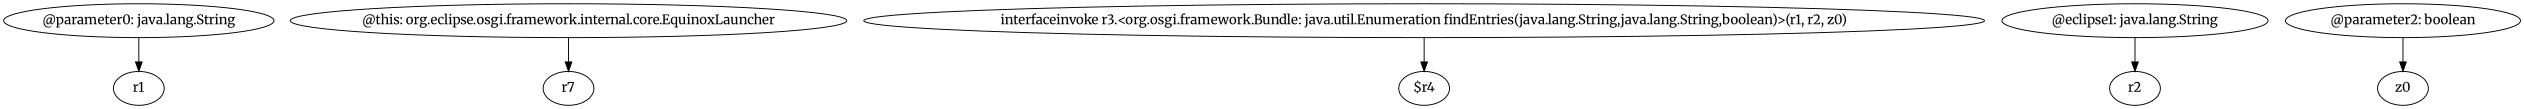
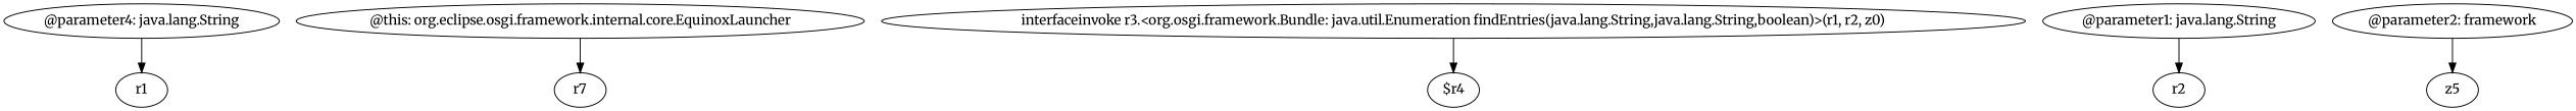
  digraph {
    fontname=Merriweather
    node [fontname=Merriweather]
    edge [fontname=Merriweather]
-   n1 [label="@parameter0: java.lang.String"]
+   n1 [label="@parameter4: java.lang.String"]
    n2 [label=r1]
    n3 [label="@this: org.eclipse.osgi.framework.internal.core.EquinoxLauncher"]
    n4 [label=r7]
    n5 [label="interfaceinvoke r3.<org.osgi.framework.Bundle: java.util.Enumeration findEntries(java.lang.String,java.lang.String,boolean)>(r1, r2, z0)"]
    n6 [label="$r4"]
-   n7 [label="@eclipse1: java.lang.String"]
+   n7 [label="@parameter1: java.lang.String"]
    n8 [label=r2]
-   n9 [label="@parameter2: boolean"]
-   n10 [label=z0]
+   n9 [label="@parameter2: framework"]
+   n10 [label=z5]
    n1 -> n2
    n3 -> n4
    n5 -> n6
    n7 -> n8
    n9 -> n10
  }
